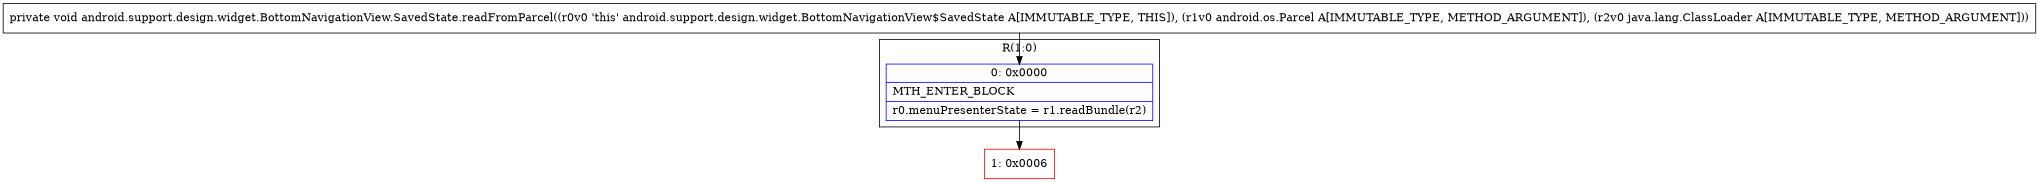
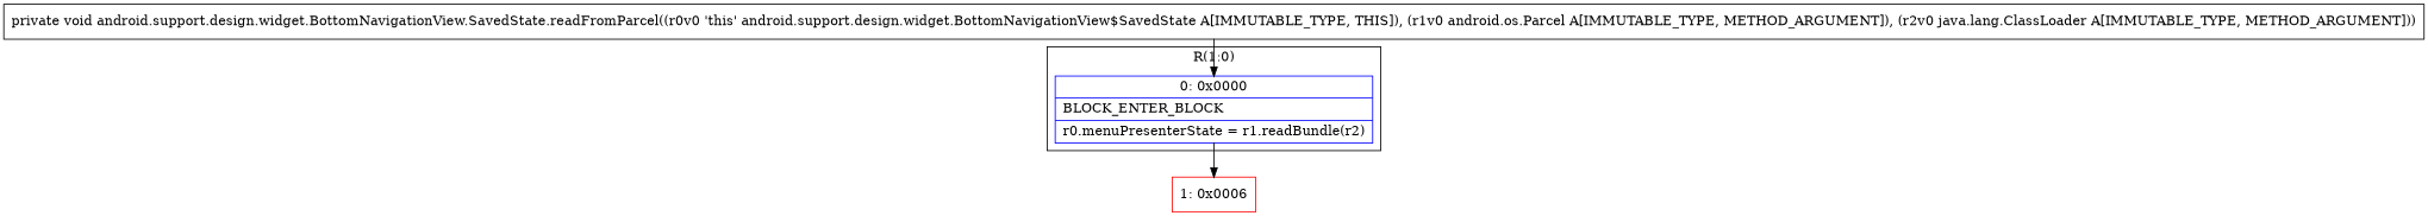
  digraph {
    node [shape=record]
-   n1 [color=blue label="{0\:\ 0x0000|MTH_ENTER_BLOCK\l|r0.menuPresenterState = r1.readBundle(r2)\l}"]
+   n1 [color=blue label="{0\:\ 0x0000|BLOCK_ENTER_BLOCK\l|r0.menuPresenterState = r1.readBundle(r2)\l}"]
    n2 [color=red label="{1\:\ 0x0006}"]
    n3 [label="{private void android.support.design.widget.BottomNavigationView.SavedState.readFromParcel((r0v0 'this' android.support.design.widget.BottomNavigationView$SavedState A[IMMUTABLE_TYPE, THIS]), (r1v0 android.os.Parcel A[IMMUTABLE_TYPE, METHOD_ARGUMENT]), (r2v0 java.lang.ClassLoader A[IMMUTABLE_TYPE, METHOD_ARGUMENT])) }"]
    subgraph cluster_1 {
      label="R(1:0)"
      n1
    }
    n1 -> n2
    n3 -> n1
  }
